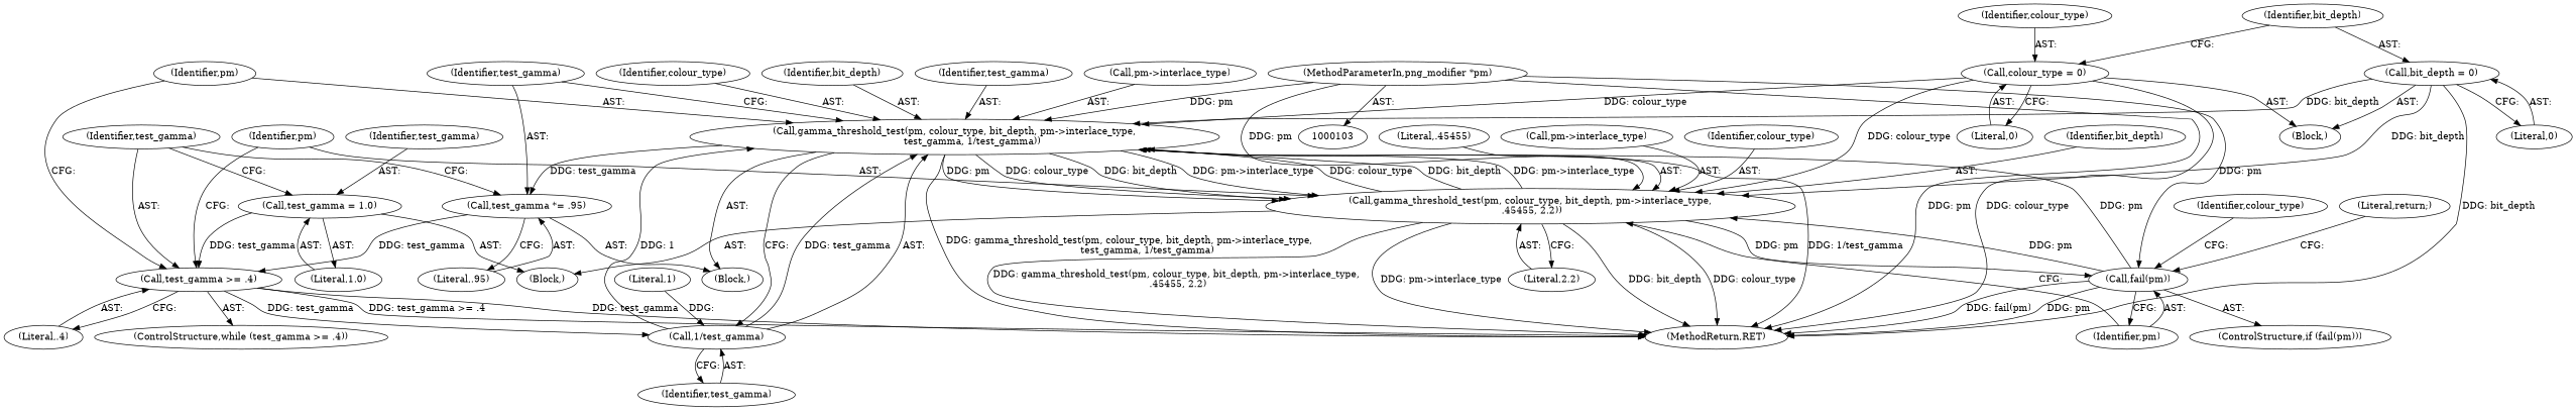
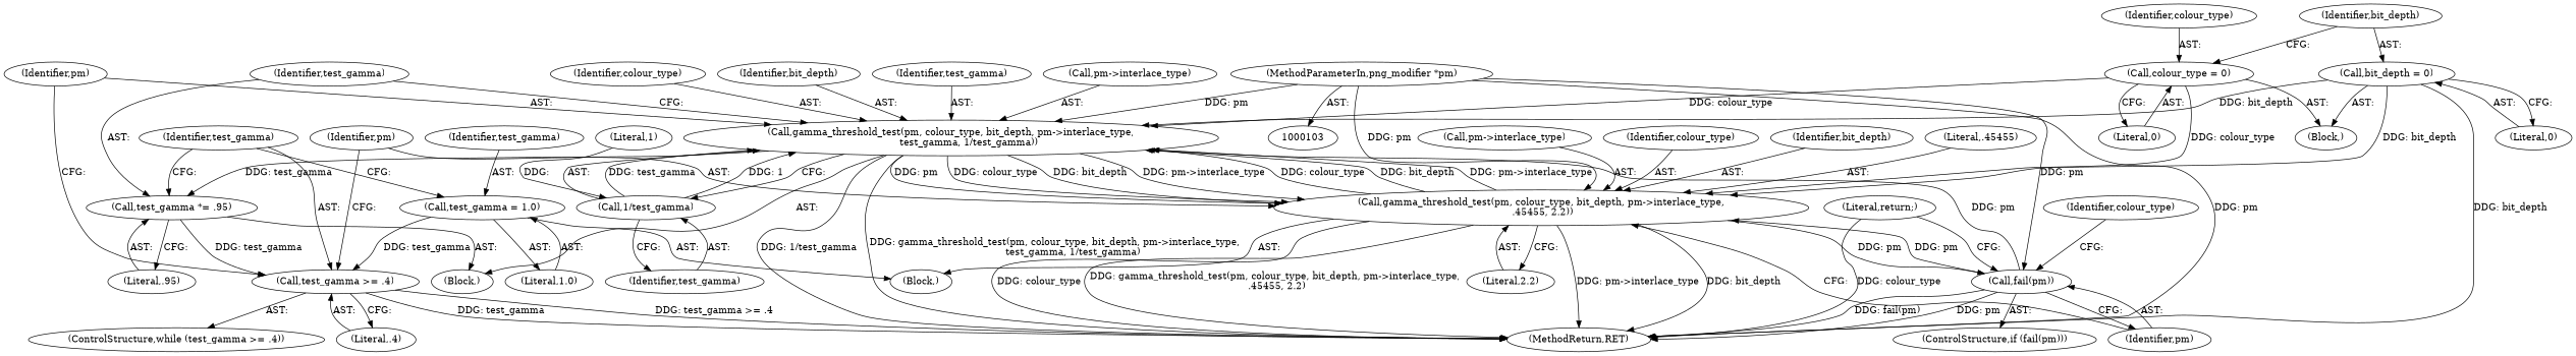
  digraph {
    n1 [label="(Call,gamma_threshold_test(pm, colour_type, bit_depth, pm->interlace_type,\n            test_gamma, 1/test_gamma))"]
    n2 [label="(Call,gamma_threshold_test(pm, colour_type, bit_depth, pm->interlace_type,\n .45455, 2.2))"]
    n3 [label="(Call,1/test_gamma)"]
    n4 [label="(Call,test_gamma *= .95)"]
    n5 [label="(MethodReturn,RET)"]
    n6 [label="(Block,)"]
    n7 [label="(Call,fail(pm))"]
    n8 [label="(Literal,2.2)"]
    n9 [label="(Block,)"]
    n10 [label="(Identifier,test_gamma)"]
    n11 [label="(Call,test_gamma >= .4)"]
    n12 [label="(Literal,.95)"]
    n13 [label="(Identifier,pm)"]
    n14 [label="(ControlStructure,if (fail(pm)))"]
    n15 [label="(MethodParameterIn,png_modifier *pm)"]
    1000103
    n17 [label="(Call,colour_type = 0)"]
    n18 [label="(Block,)"]
    n19 [label="(Literal,0)"]
    n20 [label="(Call,bit_depth = 0)"]
    n21 [label="(Literal,0)"]
    n22 [label="(ControlStructure,while (test_gamma >= .4))"]
    n23 [label="(Literal,.4)"]
    n24 [label="(Call,test_gamma = 1.0)"]
    n25 [label="(Literal,1.0)"]
    n26 [label="(Identifier,test_gamma)"]
    n27 [label="(Identifier,pm)"]
    n28 [label="(Call,pm->interlace_type)"]
    n29 [label="(Literal,1)"]
    n30 [label="(Call,pm->interlace_type)"]
    n31 [label="(Identifier,colour_type)"]
    n32 [label="(Identifier,colour_type)"]
    n33 [label="(Identifier,colour_type)"]
    n34 [label="(Identifier,bit_depth)"]
    n35 [label="(Identifier,test_gamma)"]
    n36 [label="(Identifier,test_gamma)"]
    n37 [label="(Identifier,colour_type)"]
    n38 [label="(Identifier,bit_depth)"]
    n39 [label="(Identifier,test_gamma)"]
    n40 [label="(Identifier,bit_depth)"]
    n41 [label="(Literal,return;)"]
    n42 [label="(Identifier,pm)"]
    n43 [label="(Literal,.45455)"]
    n1 -> n2 [label="DDG: pm"]
    n1 -> n2 [label="DDG: colour_type"]
    n1 -> n2 [label="DDG: bit_depth"]
    n1 -> n2 [label="DDG: pm->interlace_type"]
    n1 -> n3 [label="CFG: "]
    n1 -> n4 [label="DDG: test_gamma"]
    n1 -> n5 [label="DDG: 1/test_gamma"]
    n1 -> n5 [label="DDG: gamma_threshold_test(pm, colour_type, bit_depth, pm->interlace_type,\n            test_gamma, 1/test_gamma)"]
    n1 -> n6 [label="AST: "]
    n2 -> n1 [label="DDG: colour_type"]
    n2 -> n1 [label="DDG: bit_depth"]
    n2 -> n1 [label="DDG: pm->interlace_type"]
    n2 -> n5 [label="DDG: gamma_threshold_test(pm, colour_type, bit_depth, pm->interlace_type,\n .45455, 2.2)"]
    n2 -> n5 [label="DDG: pm->interlace_type"]
    n2 -> n5 [label="DDG: bit_depth"]
    n2 -> n5 [label="DDG: colour_type"]
    n2 -> n7 [label="DDG: pm"]
    n2 -> n8 [label="CFG: "]
    n2 -> n9 [label="AST: "]
    n3 -> n1 [label="AST: "]
    n3 -> n1 [label="DDG: test_gamma"]
    n3 -> n1 [label="DDG: 1"]
    n3 -> n10 [label="CFG: "]
    n4 -> n6 [label="AST: "]
    n4 -> n11 [label="DDG: test_gamma"]
    n4 -> n12 [label="CFG: "]
    n7 -> n1 [label="DDG: pm"]
    n7 -> n2 [label="DDG: pm"]
    n7 -> n5 [label="DDG: fail(pm)"]
    n7 -> n5 [label="DDG: pm"]
    n7 -> n13 [label="CFG: "]
    n7 -> n14 [label="AST: "]
    n8 -> n2 [label="AST: "]
    n10 -> n3 [label="AST: "]
-   n11 -> n3 [label="DDG: test_gamma"]
    n11 -> n5 [label="DDG: test_gamma >= .4"]
    n11 -> n5 [label="DDG: test_gamma"]
    n11 -> n22 [label="AST: "]
    n11 -> n23 [label="CFG: "]
    n12 -> n4 [label="AST: "]
    n13 -> n2 [label="CFG: "]
    n13 -> n7 [label="AST: "]
    n15 -> n1 [label="DDG: pm"]
    n15 -> n2 [label="DDG: pm"]
    n15 -> n5 [label="DDG: pm"]
    n15 -> n7 [label="DDG: pm"]
    n15 -> 1000103 [label="AST: "]
    n17 -> n1 [label="DDG: colour_type"]
    n17 -> n2 [label="DDG: colour_type"]
-   n17 -> n5 [label="DDG: colour_type"]
+   n41 -> n5 [label="DDG: colour_type"]
    n17 -> n18 [label="AST: "]
    n17 -> n19 [label="CFG: "]
    n19 -> n17 [label="AST: "]
    n20 -> n1 [label="DDG: bit_depth"]
    n20 -> n2 [label="DDG: bit_depth"]
    n20 -> n5 [label="DDG: bit_depth"]
    n20 -> n18 [label="AST: "]
    n20 -> n21 [label="CFG: "]
    n21 -> n20 [label="AST: "]
    n23 -> n11 [label="AST: "]
    n24 -> n9 [label="AST: "]
    n24 -> n11 [label="DDG: test_gamma"]
    n24 -> n25 [label="AST: "]
    n25 -> n24 [label="AST: "]
    n26 -> n4 [label="CFG: "]
    n26 -> n11 [label="AST: "]
    n26 -> n24 [label="CFG: "]
    n27 -> n2 [label="AST: "]
    n27 -> n11 [label="CFG: "]
    n28 -> n1 [label="AST: "]
    n29 -> n3 [label="DDG: "]
    n30 -> n2 [label="AST: "]
    n31 -> n2 [label="AST: "]
    n32 -> n17 [label="AST: "]
    n33 -> n7 [label="CFG: "]
    n34 -> n17 [label="CFG: "]
    n34 -> n20 [label="AST: "]
    n35 -> n24 [label="AST: "]
    n36 -> n1 [label="CFG: "]
    n36 -> n4 [label="AST: "]
    n37 -> n1 [label="AST: "]
    n38 -> n1 [label="AST: "]
    n39 -> n1 [label="AST: "]
    n40 -> n2 [label="AST: "]
    n41 -> n7 [label="CFG: "]
    n42 -> n1 [label="AST: "]
    n42 -> n11 [label="CFG: "]
    n43 -> n2 [label="AST: "]
  }
